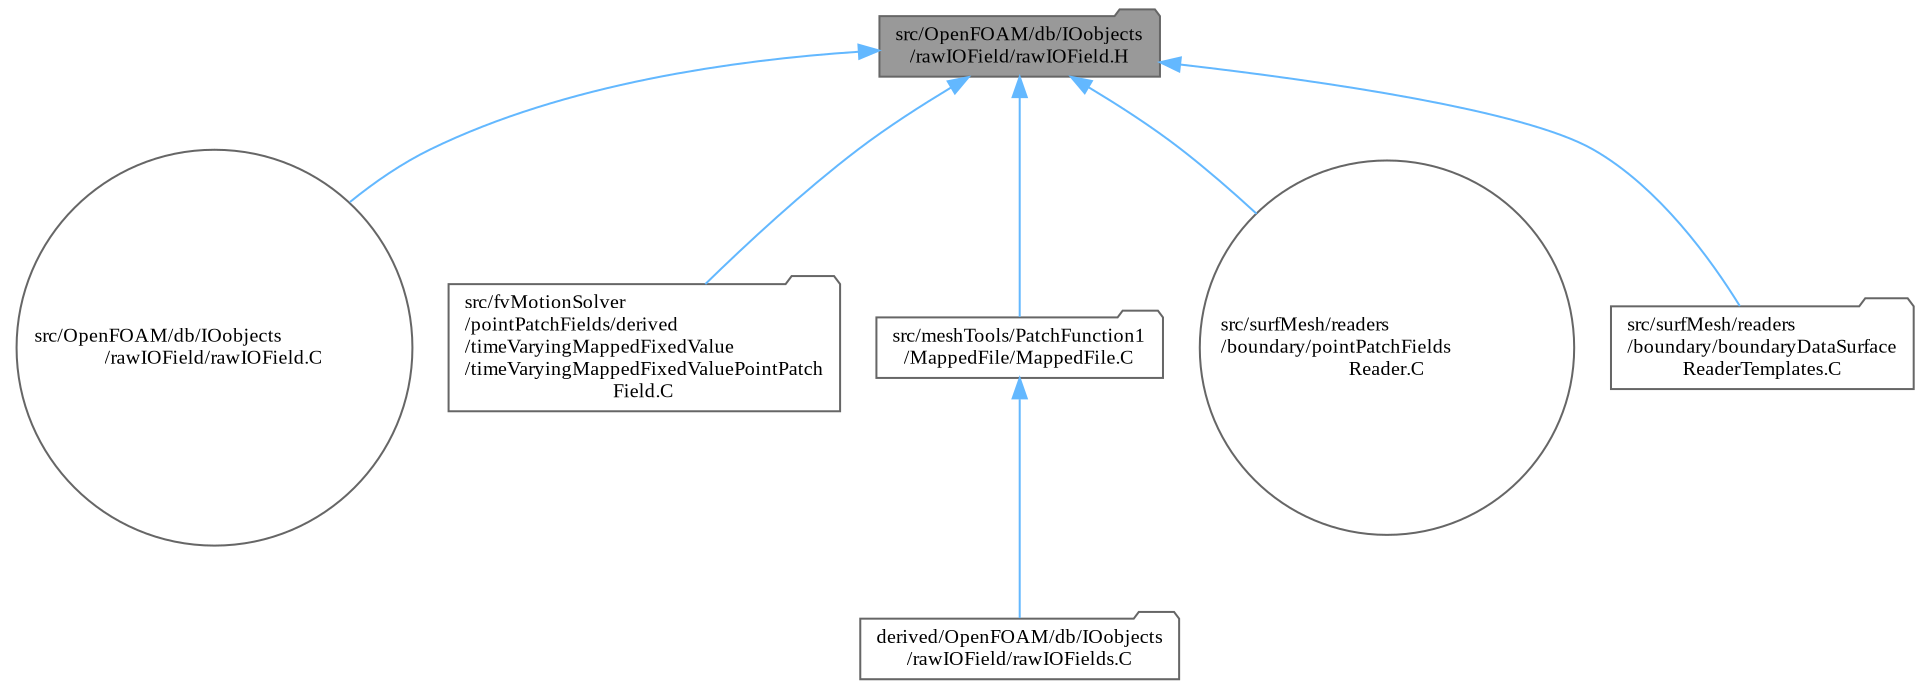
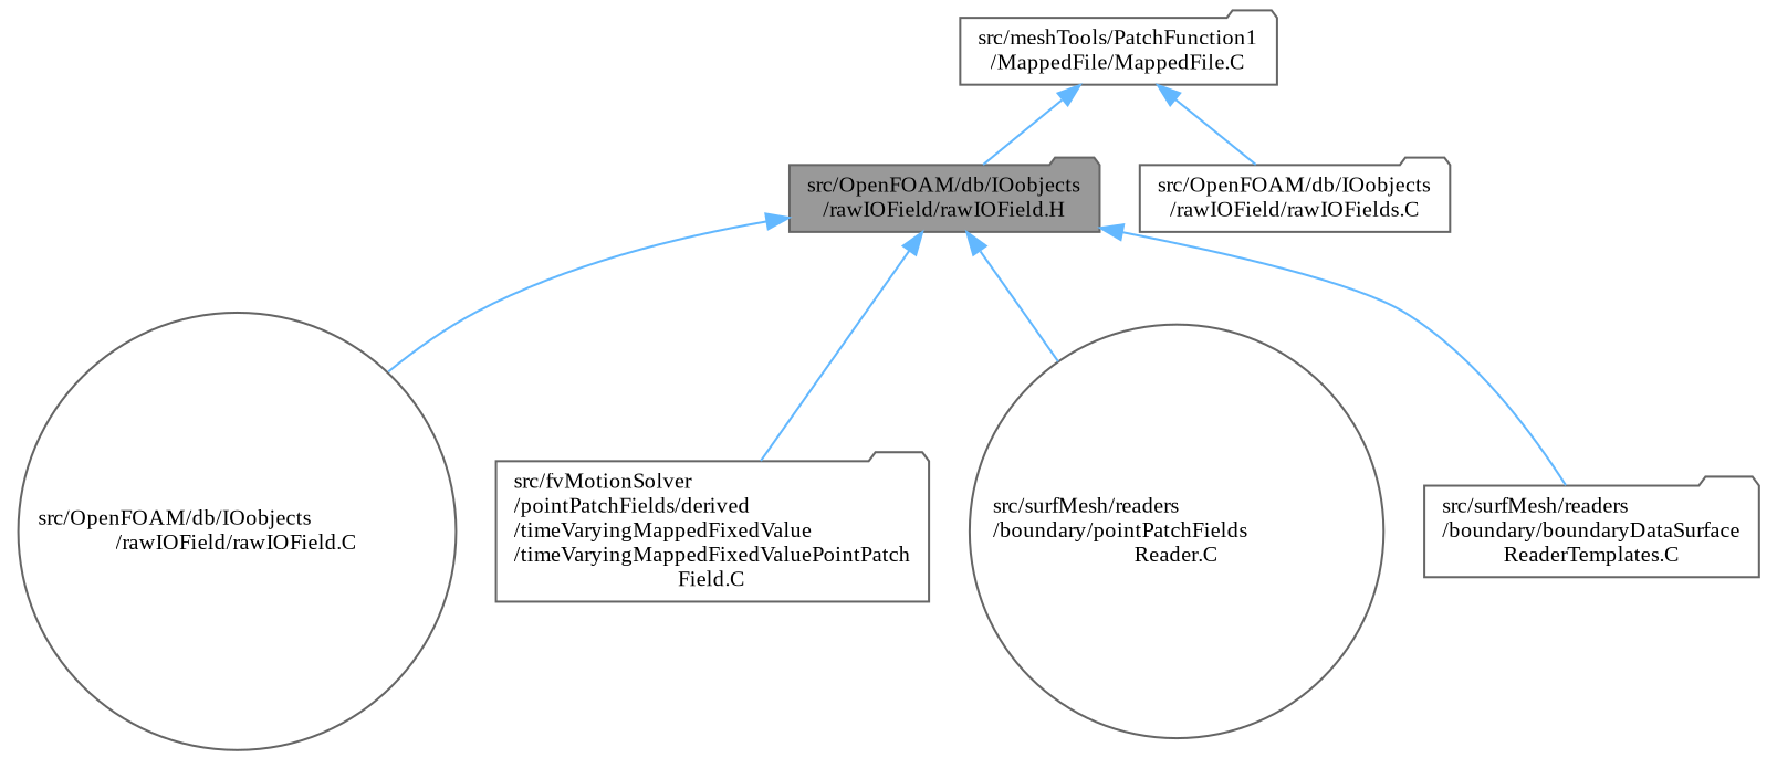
  digraph {
    fontname="Liberation Serif"
    node [color=grey40 fillcolor=white fontname="Liberation Serif" fontsize=10 shape=folder style=filled]
    edge [color=steelblue1 dir=back fontname="Liberation Serif" fontsize=10 labelfontname=Helvetica labelfontsize=10 style=solid]
    n1 [color=gray40 fillcolor=grey60 fontcolor=black height=0.2 label="src/OpenFOAM/db/IOobjects\l/rawIOField/rawIOField.H" width=0.4]
    n2 [height=0.2 label="src/OpenFOAM/db/IOobjects\l/rawIOField/rawIOField.C" shape=circle width=0.4]
    n3 [height=0.2 label="src/fvMotionSolver\l/pointPatchFields/derived\l/timeVaryingMappedFixedValue\l/timeVaryingMappedFixedValuePointPatch\lField.C" width=0.4]
    n4 [height=0.2 label="src/meshTools/PatchFunction1\l/MappedFile/MappedFile.C" width=0.4]
    n5 [height=0.2 label="src/surfMesh/readers\l/boundary/pointPatchFields\lReader.C" shape=circle width=0.4]
    n6 [height=0.2 label="src/surfMesh/readers\l/boundary/boundaryDataSurface\lReaderTemplates.C" width=0.4]
-   n7 [height=0.2 label="derived/OpenFOAM/db/IOobjects\l/rawIOField/rawIOFields.C" width=0.4]
+   n7 [height=0.2 label="src/OpenFOAM/db/IOobjects\l/rawIOField/rawIOFields.C" width=0.4]
    n1 -> n2
    n1 -> n3
-   n1 -> n4
+   n4 -> n1
    n1 -> n5
    n1 -> n6
    n4 -> n7
  }
